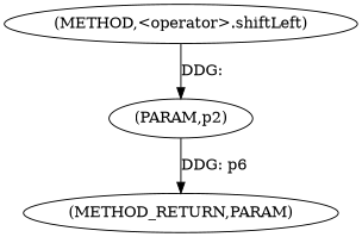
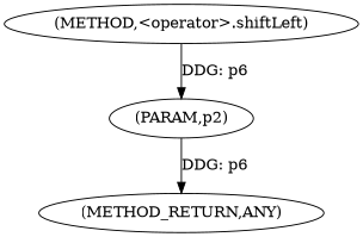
  digraph {
    n1 [label="(METHOD,&lt;operator&gt;.shiftLeft)"]
    n2 [label="(PARAM,p2)"]
-   n3 [label="(METHOD_RETURN,PARAM)"]
-   n1 -> n2 [label="DDG: "]
+   n3 [label="(METHOD_RETURN,ANY)"]
+   n1 -> n2 [label="DDG: p6"]
    n2 -> n3 [label="DDG: p6"]
  }
